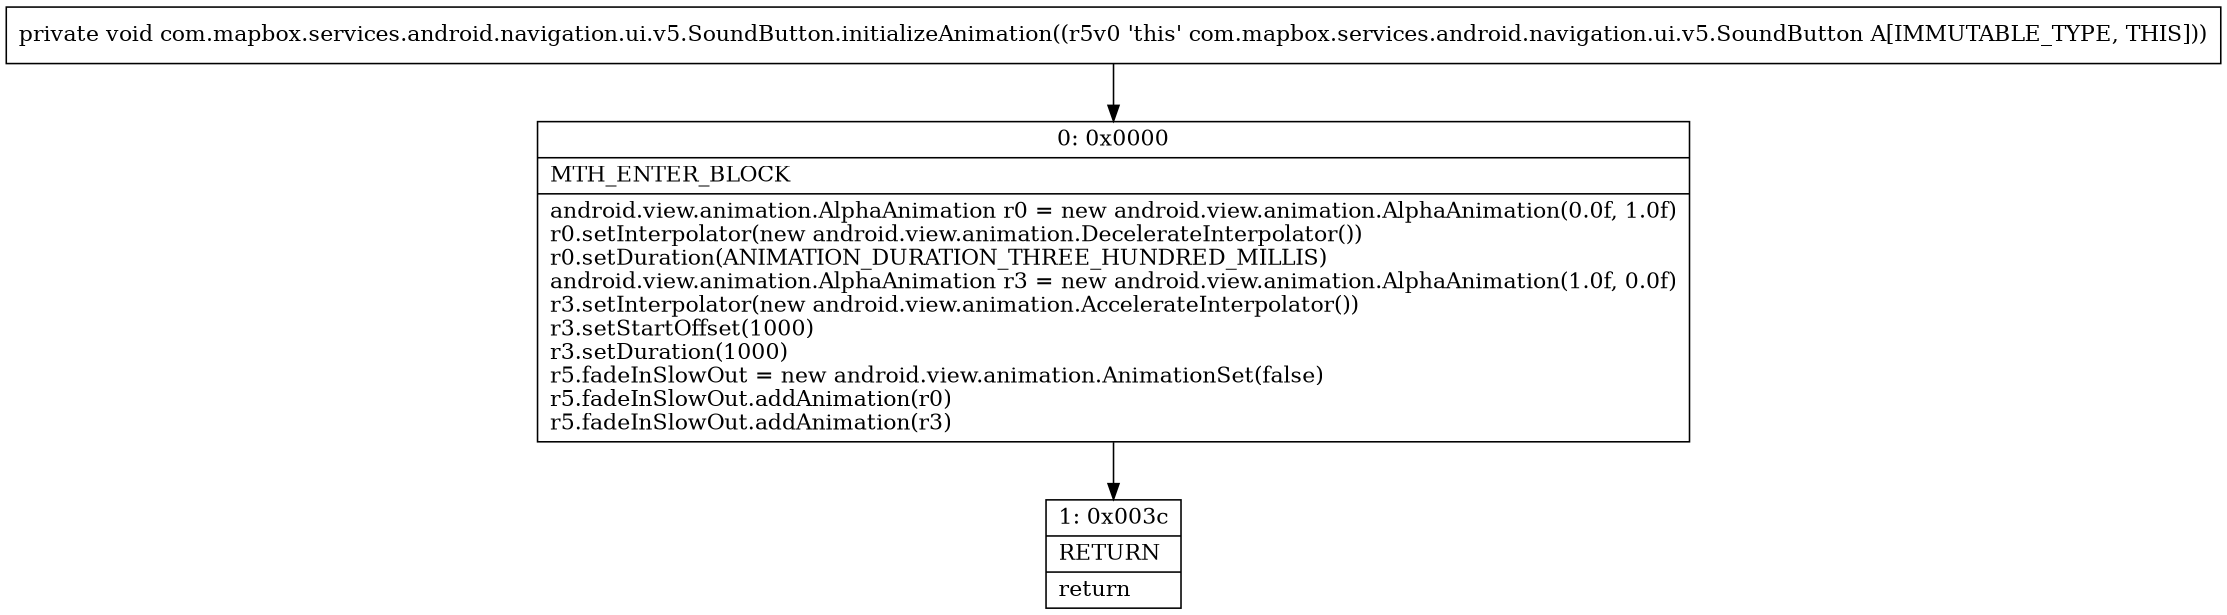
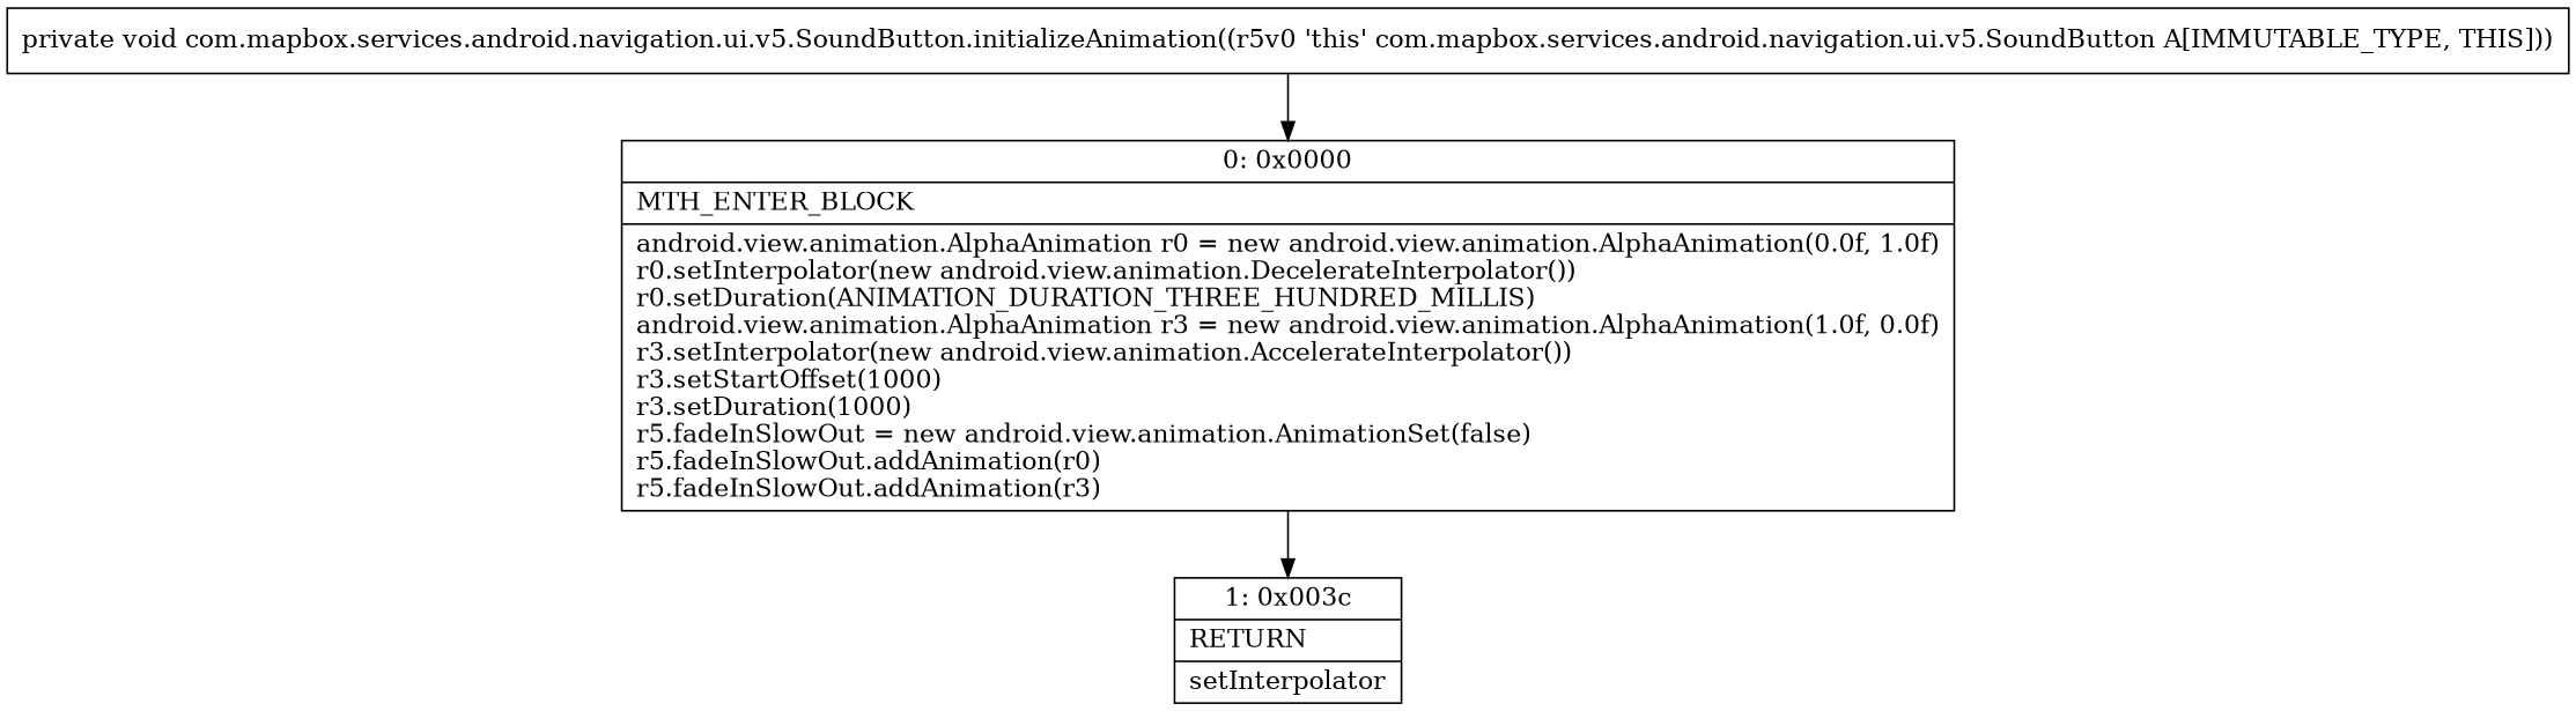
  digraph {
    node [shape=record]
    n1 [label="{0\:\ 0x0000|MTH_ENTER_BLOCK\l|android.view.animation.AlphaAnimation r0 = new android.view.animation.AlphaAnimation(0.0f, 1.0f)\lr0.setInterpolator(new android.view.animation.DecelerateInterpolator())\lr0.setDuration(ANIMATION_DURATION_THREE_HUNDRED_MILLIS)\landroid.view.animation.AlphaAnimation r3 = new android.view.animation.AlphaAnimation(1.0f, 0.0f)\lr3.setInterpolator(new android.view.animation.AccelerateInterpolator())\lr3.setStartOffset(1000)\lr3.setDuration(1000)\lr5.fadeInSlowOut = new android.view.animation.AnimationSet(false)\lr5.fadeInSlowOut.addAnimation(r0)\lr5.fadeInSlowOut.addAnimation(r3)\l}"]
-   n2 [label="{1\:\ 0x003c|RETURN\l|return\l}"]
+   n2 [label="{1\:\ 0x003c|RETURN\l|setInterpolator\l}"]
    n3 [label="{private void com.mapbox.services.android.navigation.ui.v5.SoundButton.initializeAnimation((r5v0 'this' com.mapbox.services.android.navigation.ui.v5.SoundButton A[IMMUTABLE_TYPE, THIS])) }"]
    n1 -> n2
    n3 -> n1
  }
